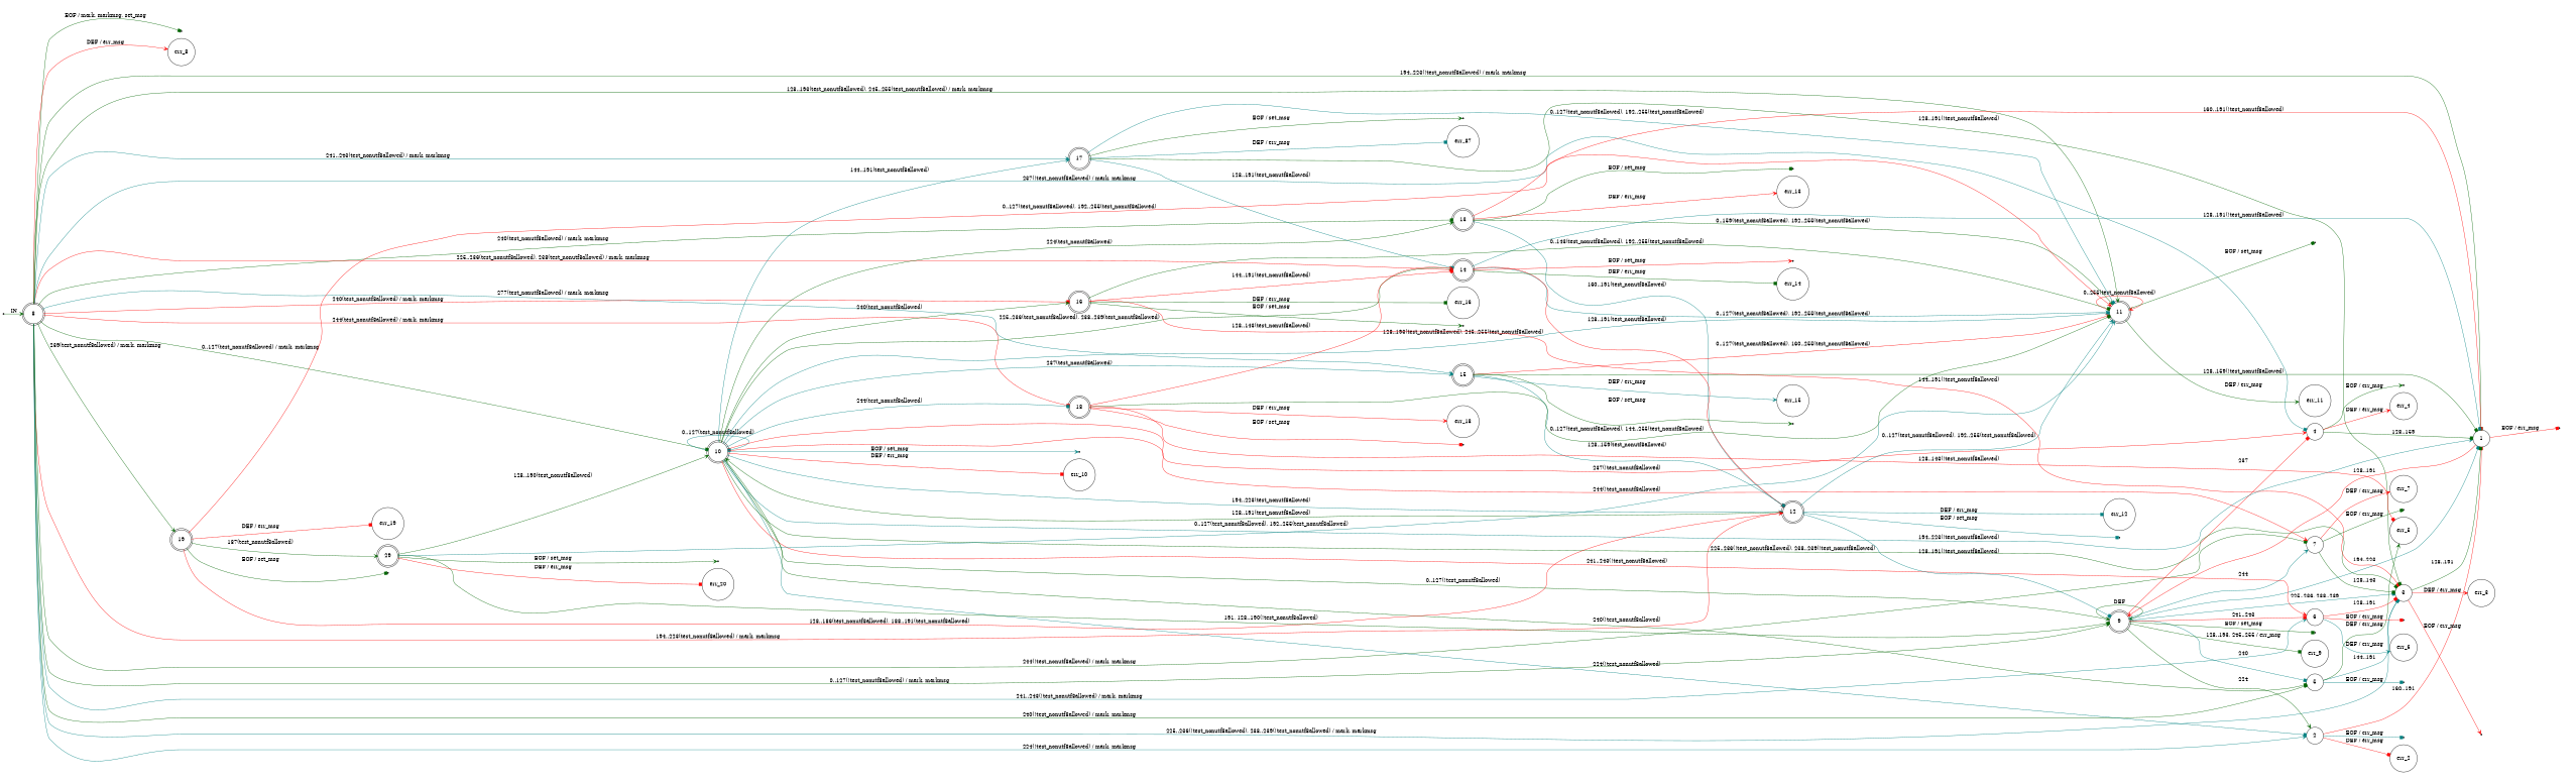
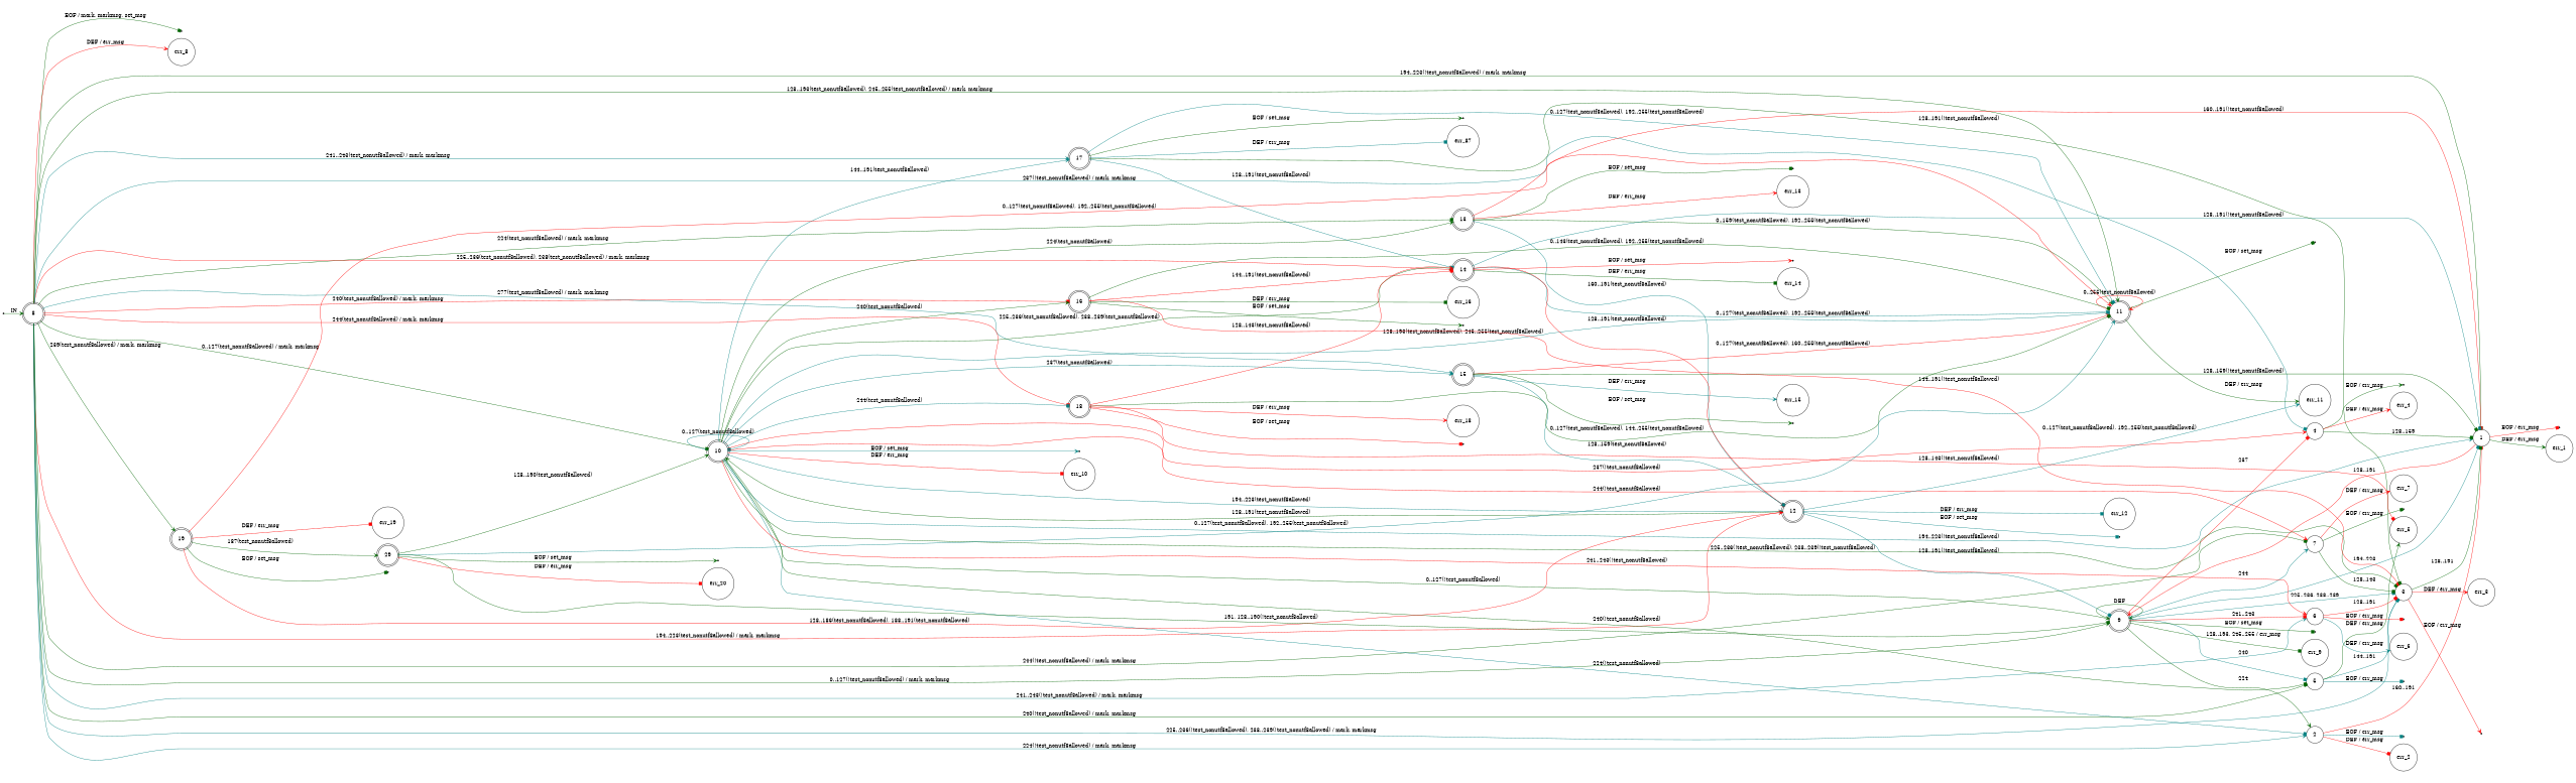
  digraph {
    rankdir=LR
    node [shape=circle]
    edge [arrowhead=box color=darkgreen]
    ENTRY [shape=point]
    8 [fixedsize=true height=0.65 shape=doublecircle]
    eof_8 [shape=point]
    err_8 [height=0.2]
    9 [fixedsize=true height=0.65 shape=doublecircle]
    10 [fixedsize=true height=0.65 shape=doublecircle]
    11 [fixedsize=true height=0.65 shape=doublecircle]
    12 [fixedsize=true height=0.65 shape=doublecircle]
    13 [fixedsize=true height=0.65 shape=doublecircle]
    14 [fixedsize=true height=0.65 shape=doublecircle]
    15 [fixedsize=true height=0.65 shape=doublecircle]
    16 [fixedsize=true height=0.65 shape=doublecircle]
    17 [fixedsize=true height=0.65 shape=doublecircle]
    18 [fixedsize=true height=0.65 shape=doublecircle]
    19 [fixedsize=true height=0.65 shape=doublecircle]
    1 [fixedsize=true height=0.65]
    2 [fixedsize=true height=0.65]
    3 [fixedsize=true height=0.65]
    4 [fixedsize=true height=0.65]
    5 [fixedsize=true height=0.65]
    6 [fixedsize=true height=0.65]
    7 [fixedsize=true height=0.65]
    eof_1 [shape=point]
    eof_2 [shape=point]
    eof_3 [shape=point]
    eof_4 [shape=point]
    eof_5 [shape=point]
    eof_6 [shape=point]
    eof_7 [shape=point]
    eof_9 [shape=point]
    eof_10 [shape=point]
    eof_11 [shape=point]
    eof_12 [shape=point]
    eof_13 [shape=point]
    eof_14 [shape=point]
    eof_15 [shape=point]
    eof_16 [shape=point]
    eof_17 [shape=point]
    eof_18 [shape=point]
    eof_19 [shape=point]
    eof_20 [shape=point]
+   err_1 [height=0.2]
    err_2 [height=0.2]
    err_3 [height=0.2]
    err_4 [height=0.2]
    err_5 [height=0.2]
    err_6 [height=0.2]
    err_7 [height=0.2]
    err_9 [height=0.2]
    err_10 [height=0.2]
    err_11 [height=0.2]
    err_12 [height=0.2]
    err_13 [height=0.2]
    err_14 [height=0.2]
    err_15 [height=0.2]
    err_16 [height=0.2]
    n57 [height=0.2 label=err_87]
    err_18 [height=0.2]
    err_19 [height=0.2]
    err_20 [height=0.2]
    n61 [fixedsize=true height=0.65 label=29 shape=doublecircle]
    ENTRY -> 8 [arrowhead=vee label=IN]
    8 -> eof_8 [label="EOF / mark, markmsg, set_msg"]
    8 -> err_8 [arrowhead=vee color=red label="DEF / err_msg"]
    8 -> 9 [arrowhead=vee label="0..127(!test_nonutf8allowed) / mark, markmsg"]
    8 -> 10 [label="0..127(test_nonutf8allowed) / mark, markmsg"]
    8 -> 11 [arrowhead=vee label="128..193(test_nonutf8allowed), 245..255(test_nonutf8allowed) / mark, markmsg"]
    8 -> 12 [arrowhead=vee color=red label="194..223(test_nonutf8allowed) / mark, markmsg"]
-   8 -> 13 [label="240(test_nonutf8allowed) / mark, markmsg"]
+   8 -> 13 [label="224(test_nonutf8allowed) / mark, markmsg"]
    8 -> 14 [arrowhead=vee color=red label="225..236(test_nonutf8allowed), 238(test_nonutf8allowed) / mark, markmsg"]
    8 -> 15 [arrowhead=vee color=teal label="277(test_nonutf8allowed) / mark, markmsg"]
    8 -> 16 [color=red label="240(test_nonutf8allowed) / mark, markmsg"]
    8 -> 17 [arrowhead=vee color=teal label="241..243(test_nonutf8allowed) / mark, markmsg"]
    8 -> 18 [color=red label="244(test_nonutf8allowed) / mark, markmsg"]
    8 -> 19 [arrowhead=vee label="239(test_nonutf8allowed) / mark, markmsg"]
    8 -> 1 [label="194..223(!test_nonutf8allowed) / mark, markmsg"]
    8 -> 2 [arrowhead=vee color=teal label="224(!test_nonutf8allowed) / mark, markmsg"]
    8 -> 3 [color=teal label="225..236(!test_nonutf8allowed), 238..239(!test_nonutf8allowed) / mark, markmsg"]
    8 -> 4 [color=teal label="237(!test_nonutf8allowed) / mark, markmsg"]
    8 -> 5 [label="240(!test_nonutf8allowed) / mark, markmsg"]
    8 -> 6 [arrowhead=vee color=teal label="241..243(!test_nonutf8allowed) / mark, markmsg"]
    8 -> 7 [label="244(!test_nonutf8allowed) / mark, markmsg"]
    9 -> 9 [arrowhead=vee label=DEF]
    9 -> 1 [color=teal label="194..223"]
    9 -> 2 [arrowhead=vee label=224]
    9 -> 3 [color=teal label="225..236, 238..239"]
    9 -> 4 [color=red label=237]
    9 -> 5 [color=teal label=240]
    9 -> 6 [color=red label="241..243"]
    9 -> 7 [arrowhead=vee color=teal label=244]
    9 -> eof_9 [label="EOF / set_msg"]
    9 -> err_9 [label="128..193, 245..255 / err_msg"]
    10 -> 9 [arrowhead=vee label="0..127(!test_nonutf8allowed)"]
    10 -> 10 [color=teal label="0..127(test_nonutf8allowed)"]
    10 -> 11 [color=teal label="128..193(test_nonutf8allowed), 245..255(test_nonutf8allowed)"]
    10 -> 12 [arrowhead=vee color=teal label="194..223(test_nonutf8allowed)"]
    10 -> 13 [arrowhead=vee label="224(test_nonutf8allowed)"]
    10 -> 14 [arrowhead=vee label="225..236(test_nonutf8allowed), 238..239(test_nonutf8allowed)"]
    10 -> 15 [arrowhead=vee color=teal label="237(test_nonutf8allowed)"]
    10 -> 16 [arrowhead=vee label="240(test_nonutf8allowed)"]
    10 -> 17 [arrowhead=vee color=teal label="144..191(test_nonutf8allowed)"]
    10 -> 18 [color=teal label="244(test_nonutf8allowed)"]
    10 -> 1 [arrowhead=vee color=teal label="194..223(!test_nonutf8allowed)"]
    10 -> 2 [color=teal label="224(!test_nonutf8allowed)"]
    10 -> 3 [label="225..236(!test_nonutf8allowed), 238..239(!test_nonutf8allowed)"]
    10 -> 4 [arrowhead=vee color=red label="237(!test_nonutf8allowed)"]
    10 -> 5 [label="240(!test_nonutf8allowed)"]
    10 -> 6 [arrowhead=vee color=red label="241..243(!test_nonutf8allowed)"]
    10 -> 7 [arrowhead=vee color=red label="244(!test_nonutf8allowed)"]
    10 -> eof_10 [arrowhead=vee color=teal label="EOF / set_msg"]
    10 -> err_10 [color=red label="DEF / err_msg"]
    11 -> 11 [arrowhead=vee color=red label="0..255(test_nonutf8allowed)"]
    11 -> eof_11 [label="EOF / set_msg"]
    11 -> err_11 [arrowhead=vee label="DEF / err_msg"]
    12 -> 9 [color=teal label="128..191(!test_nonutf8allowed)"]
    12 -> 10 [arrowhead=vee label="128..191(test_nonutf8allowed)"]
-   12 -> 11 [arrowhead=vee color=teal label="0..127(test_nonutf8allowed), 192..255(test_nonutf8allowed)"]
+   12 -> err_11 [arrowhead=vee color=teal label="0..127(test_nonutf8allowed), 192..255(test_nonutf8allowed)"]
    12 -> eof_12 [color=teal label="EOF / set_msg"]
    12 -> err_12 [color=teal label="DEF / err_msg"]
    13 -> 11 [arrowhead=vee label="0..159(test_nonutf8allowed), 192..255(test_nonutf8allowed)"]
    13 -> 12 [arrowhead=vee color=teal label="160..191(test_nonutf8allowed)"]
    13 -> 1 [color=red label="160..191(!test_nonutf8allowed)"]
    13 -> eof_13 [label="EOF / set_msg"]
    13 -> err_13 [arrowhead=vee color=red label="DEF / err_msg"]
    14 -> 11 [arrowhead=vee color=teal label="0..127(test_nonutf8allowed), 192..255(test_nonutf8allowed)"]
    14 -> 12 [color=red label="128..191(test_nonutf8allowed)"]
    14 -> 1 [color=teal label="128..191(!test_nonutf8allowed)"]
    14 -> eof_14 [arrowhead=vee color=red label="EOF / set_msg"]
    14 -> err_14 [label="DEF / err_msg"]
    15 -> 11 [arrowhead=vee color=red label="0..127(test_nonutf8allowed), 160..255(test_nonutf8allowed)"]
    15 -> 12 [color=teal label="128..159(test_nonutf8allowed)"]
    15 -> 1 [label="128..159(!test_nonutf8allowed)"]
    15 -> eof_15 [arrowhead=vee label="EOF / set_msg"]
    15 -> err_15 [arrowhead=vee color=teal label="DEF / err_msg"]
    16 -> 11 [label="0..143(test_nonutf8allowed), 192..255(test_nonutf8allowed)"]
    16 -> 14 [color=red label="144..191(test_nonutf8allowed)"]
    16 -> 3 [color=red label="144..191(!test_nonutf8allowed)"]
    16 -> eof_16 [arrowhead=vee label="EOF / set_msg"]
    16 -> err_16 [label="DEF / err_msg"]
    17 -> 11 [color=teal label="0..127(test_nonutf8allowed), 192..255(test_nonutf8allowed)"]
    17 -> 14 [color=teal label="128..191(test_nonutf8allowed)"]
    17 -> 3 [label="128..191(!test_nonutf8allowed)"]
    17 -> eof_17 [arrowhead=vee label="EOF / set_msg"]
    17 -> n57 [color=teal label="DEF / err_msg"]
    18 -> 11 [label="0..127(test_nonutf8allowed), 144..255(test_nonutf8allowed)"]
    18 -> 14 [arrowhead=vee color=red label="128..143(test_nonutf8allowed)"]
    18 -> eof_18 [color=red label="EOF / set_msg"]
    18 -> err_5 [color=red label="128..143(!test_nonutf8allowed)"]
    18 -> err_18 [arrowhead=vee color=red label="DEF / err_msg"]
    19 -> 11 [arrowhead=vee color=red label="0..127(test_nonutf8allowed), 192..255(test_nonutf8allowed)"]
    19 -> 12 [arrowhead=vee color=red label="128..186(test_nonutf8allowed), 188..191(test_nonutf8allowed)"]
    19 -> eof_19 [label="EOF / set_msg"]
    19 -> err_19 [color=red label="DEF / err_msg"]
    19 -> n61 [arrowhead=vee label="187(test_nonutf8allowed)"]
    1 -> 9 [arrowhead=vee color=red label="128..191"]
    1 -> eof_1 [color=red label="EOF / err_msg"]
+   1 -> err_1 [arrowhead=vee label="DEF / err_msg"]
    2 -> 1 [color=red label="160..191"]
    2 -> eof_2 [color=teal label="EOF / err_msg"]
    2 -> err_2 [color=red label="DEF / err_msg"]
    3 -> 1 [label="128..191"]
    3 -> eof_3 [arrowhead=vee color=red label="EOF / err_msg"]
    3 -> err_3 [arrowhead=vee color=red label="DEF / err_msg"]
    4 -> 1 [label="128..159"]
    4 -> eof_4 [arrowhead=vee label="EOF / err_msg"]
    4 -> err_4 [arrowhead=vee color=red label="DEF / err_msg"]
    5 -> 3 [color=teal label="144..191"]
    5 -> eof_5 [color=teal label="EOF / err_msg"]
    5 -> err_5 [arrowhead=vee label="DEF / err_msg"]
    6 -> 3 [color=red label="128..191"]
    6 -> eof_6 [color=red label="EOF / err_msg"]
    6 -> err_6 [arrowhead=vee color=teal label="DEF / err_msg"]
    7 -> 3 [label="128..143"]
    7 -> eof_7 [label="EOF / err_msg"]
    7 -> err_7 [arrowhead=vee color=red label="DEF / err_msg"]
    n61 -> 9 [label="191, 128..190(!test_nonutf8allowed)"]
    n61 -> 10 [arrowhead=vee label="128..190(test_nonutf8allowed)"]
    n61 -> 11 [arrowhead=vee color=teal label="0..127(test_nonutf8allowed), 192..255(test_nonutf8allowed)"]
    n61 -> eof_20 [arrowhead=vee label="EOF / set_msg"]
    n61 -> err_20 [color=red label="DEF / err_msg"]
  }
